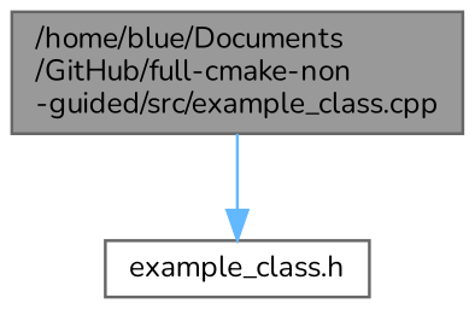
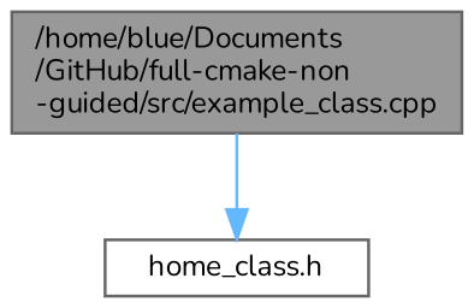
  digraph {
    fontname=Nunito
    node [fontname=Nunito fontsize=10 shape=box style=filled]
    n1 [color=gray40 fillcolor=grey60 fontcolor=black height=0.2 label="/home/blue/Documents\l/GitHub/full-cmake-non\l-guided/src/example_class.cpp" width=0.4]
-   n2 [color=grey40 fillcolor=white height=0.2 label="example_class.h" width=0.4]
+   n2 [color=grey40 fillcolor=white height=0.2 label="home_class.h" width=0.4]
    n1 -> n2 [color=steelblue1 fontname=Nunito fontsize=10 labelfontname=Helvetica labelfontsize=10 style=solid]
  }
